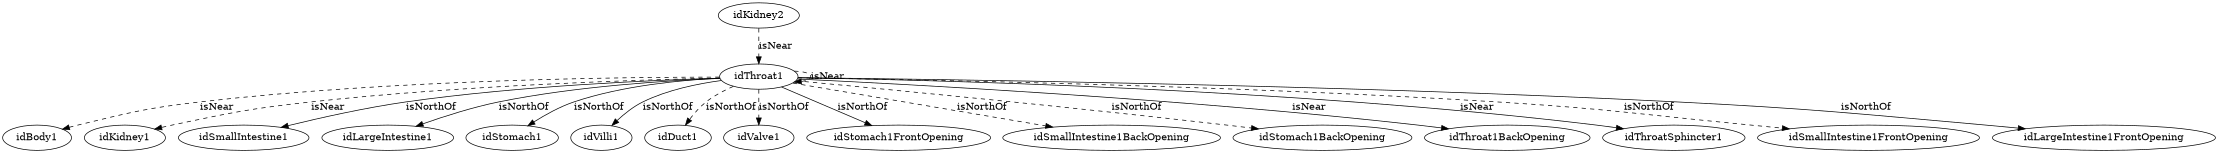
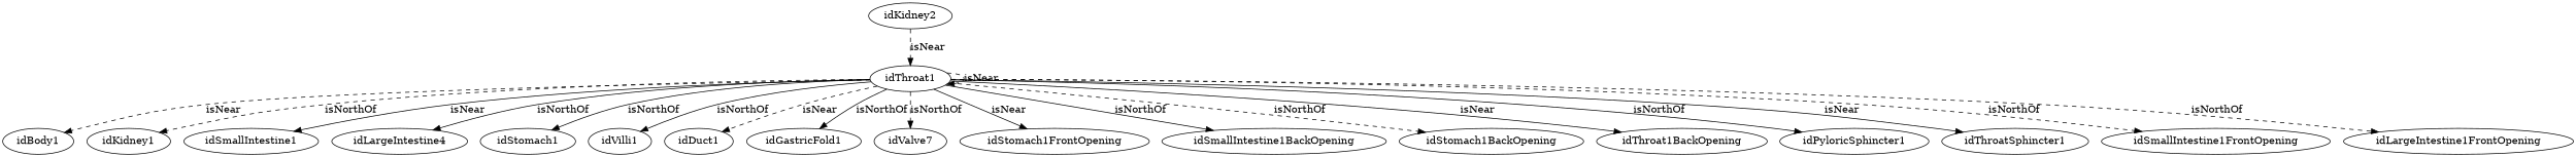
  digraph {
    node [node_type=entity_node]
    edge [edge_type=relationship style=solid]
    idThroat1
    idBody1
    idKidney1
    idSmallIntestine1
-   idLargeIntestine1
+   idLargeIntestine1 [label=idLargeIntestine4]
    idStomach1
    idVilli1
    idDuct1
-   idValve1
+   idGastricFold1
+   idValve1 [label=idValve7]
    idStomach1FrontOpening
    idSmallIntestine1BackOpening
    idStomach1BackOpening
    idThroat1BackOpening
+   idPyloricSphincter1
    idThroatSphincter1
    idSmallIntestine1FrontOpening
    idLargeIntestine1FrontOpening
    idKidney2
    idThroat1 -> idThroat1 [label=isNear style=dashed]
    idThroat1 -> idBody1 [label=isNear style=dashed]
-   idThroat1 -> idKidney1 [label=isNear style=dashed]
-   idThroat1 -> idSmallIntestine1 [label=isNorthOf]
+   idThroat1 -> idKidney1 [label=isNorthOf style=dashed]
+   idThroat1 -> idSmallIntestine1 [label=isNear]
    idThroat1 -> idLargeIntestine1 [label=isNorthOf]
    idThroat1 -> idStomach1 [label=isNorthOf]
    idThroat1 -> idVilli1 [label=isNorthOf]
-   idThroat1 -> idDuct1 [label=isNorthOf style=dashed]
+   idThroat1 -> idDuct1 [label=isNear style=dashed]
+   idThroat1 -> idGastricFold1 [label=isNorthOf]
    idThroat1 -> idValve1 [label=isNorthOf style=dashed]
-   idThroat1 -> idStomach1FrontOpening [label=isNorthOf]
-   idThroat1 -> idSmallIntestine1BackOpening [label=isNorthOf style=dashed]
+   idThroat1 -> idStomach1FrontOpening [label=isNear]
+   idThroat1 -> idSmallIntestine1BackOpening [label=isNorthOf]
    idThroat1 -> idStomach1BackOpening [label=isNorthOf style=dashed]
    idThroat1 -> idThroat1BackOpening [label=isNear]
+   idThroat1 -> idPyloricSphincter1 [label=isNorthOf]
    idThroat1 -> idThroatSphincter1 [label=isNear]
    idThroat1 -> idSmallIntestine1FrontOpening [label=isNorthOf style=dashed]
-   idThroat1 -> idLargeIntestine1FrontOpening [label=isNorthOf]
+   idThroat1 -> idLargeIntestine1FrontOpening [label=isNorthOf style=dashed]
    idKidney2 -> idThroat1 [label=isNear style=dashed]
  }
